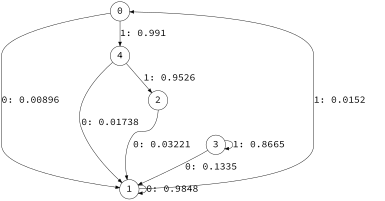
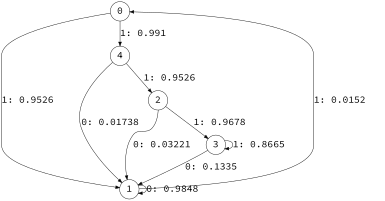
  digraph {
    fontname="Source Code Pro"
    node [fontname="Source Code Pro" fontsize=24 shape=circle]
    edge [fontname="Source Code Pro" fontsize=24]
    0
    1
    4
    2
    3
-   0 -> 1 [label="0: 0.00896  "]
+   0 -> 1 [label="1: 0.9526   "]
    0 -> 4 [label="1: 0.991    "]
    1 -> 0 [label="1: 0.0152   "]
    1 -> 1 [label="0: 0.9848   "]
    4 -> 1 [label="0: 0.01738  "]
    4 -> 2 [label="1: 0.9526   "]
    2 -> 1 [label="0: 0.03221  "]
+   2 -> 3 [label="1: 0.9678   "]
    3 -> 1 [label="0: 0.1335   "]
    3 -> 3 [label="1: 0.8665   "]
  }
